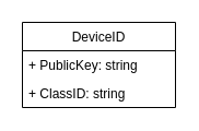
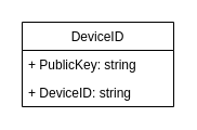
  <mxCell id="0" />
  <mxCell id="1" parent="0" />
  <mxCell id="2" value="DeviceID" style="swimlane;fontStyle=0;childLayout=stackLayout;horizontal=1;startSize=26;fillColor=none;horizontalStack=0;resizeParent=1;resizeParentMax=0;resizeLast=0;collapsible=1;marginBottom=0;" vertex="1" parent="1"><mxGeometry x="20" y="20" width="140" height="78" as="geometry" /></mxCell>
  <mxCell id="3" value="+ PublicKey: string" style="text;strokeColor=none;fillColor=none;align=left;verticalAlign=top;spacingLeft=4;spacingRight=4;overflow=hidden;rotatable=0;points=[[0,0.5],[1,0.5]];portConstraint=eastwest;" vertex="1" parent="2"><mxGeometry y="26" width="140" height="26" as="geometry" /></mxCell>
- <mxCell id="4" value="+ ClassID: string" style="text;strokeColor=none;fillColor=none;align=left;verticalAlign=top;spacingLeft=4;spacingRight=4;overflow=hidden;rotatable=0;points=[[0,0.5],[1,0.5]];portConstraint=eastwest;" vertex="1" parent="2"><mxGeometry y="52" width="140" height="26" as="geometry" /></mxCell>
+ <mxCell id="4" value="+ DeviceID: string" style="text;strokeColor=none;fillColor=none;align=left;verticalAlign=top;spacingLeft=4;spacingRight=4;overflow=hidden;rotatable=0;points=[[0,0.5],[1,0.5]];portConstraint=eastwest;" vertex="1" parent="2"><mxGeometry y="52" width="140" height="26" as="geometry" /></mxCell>
